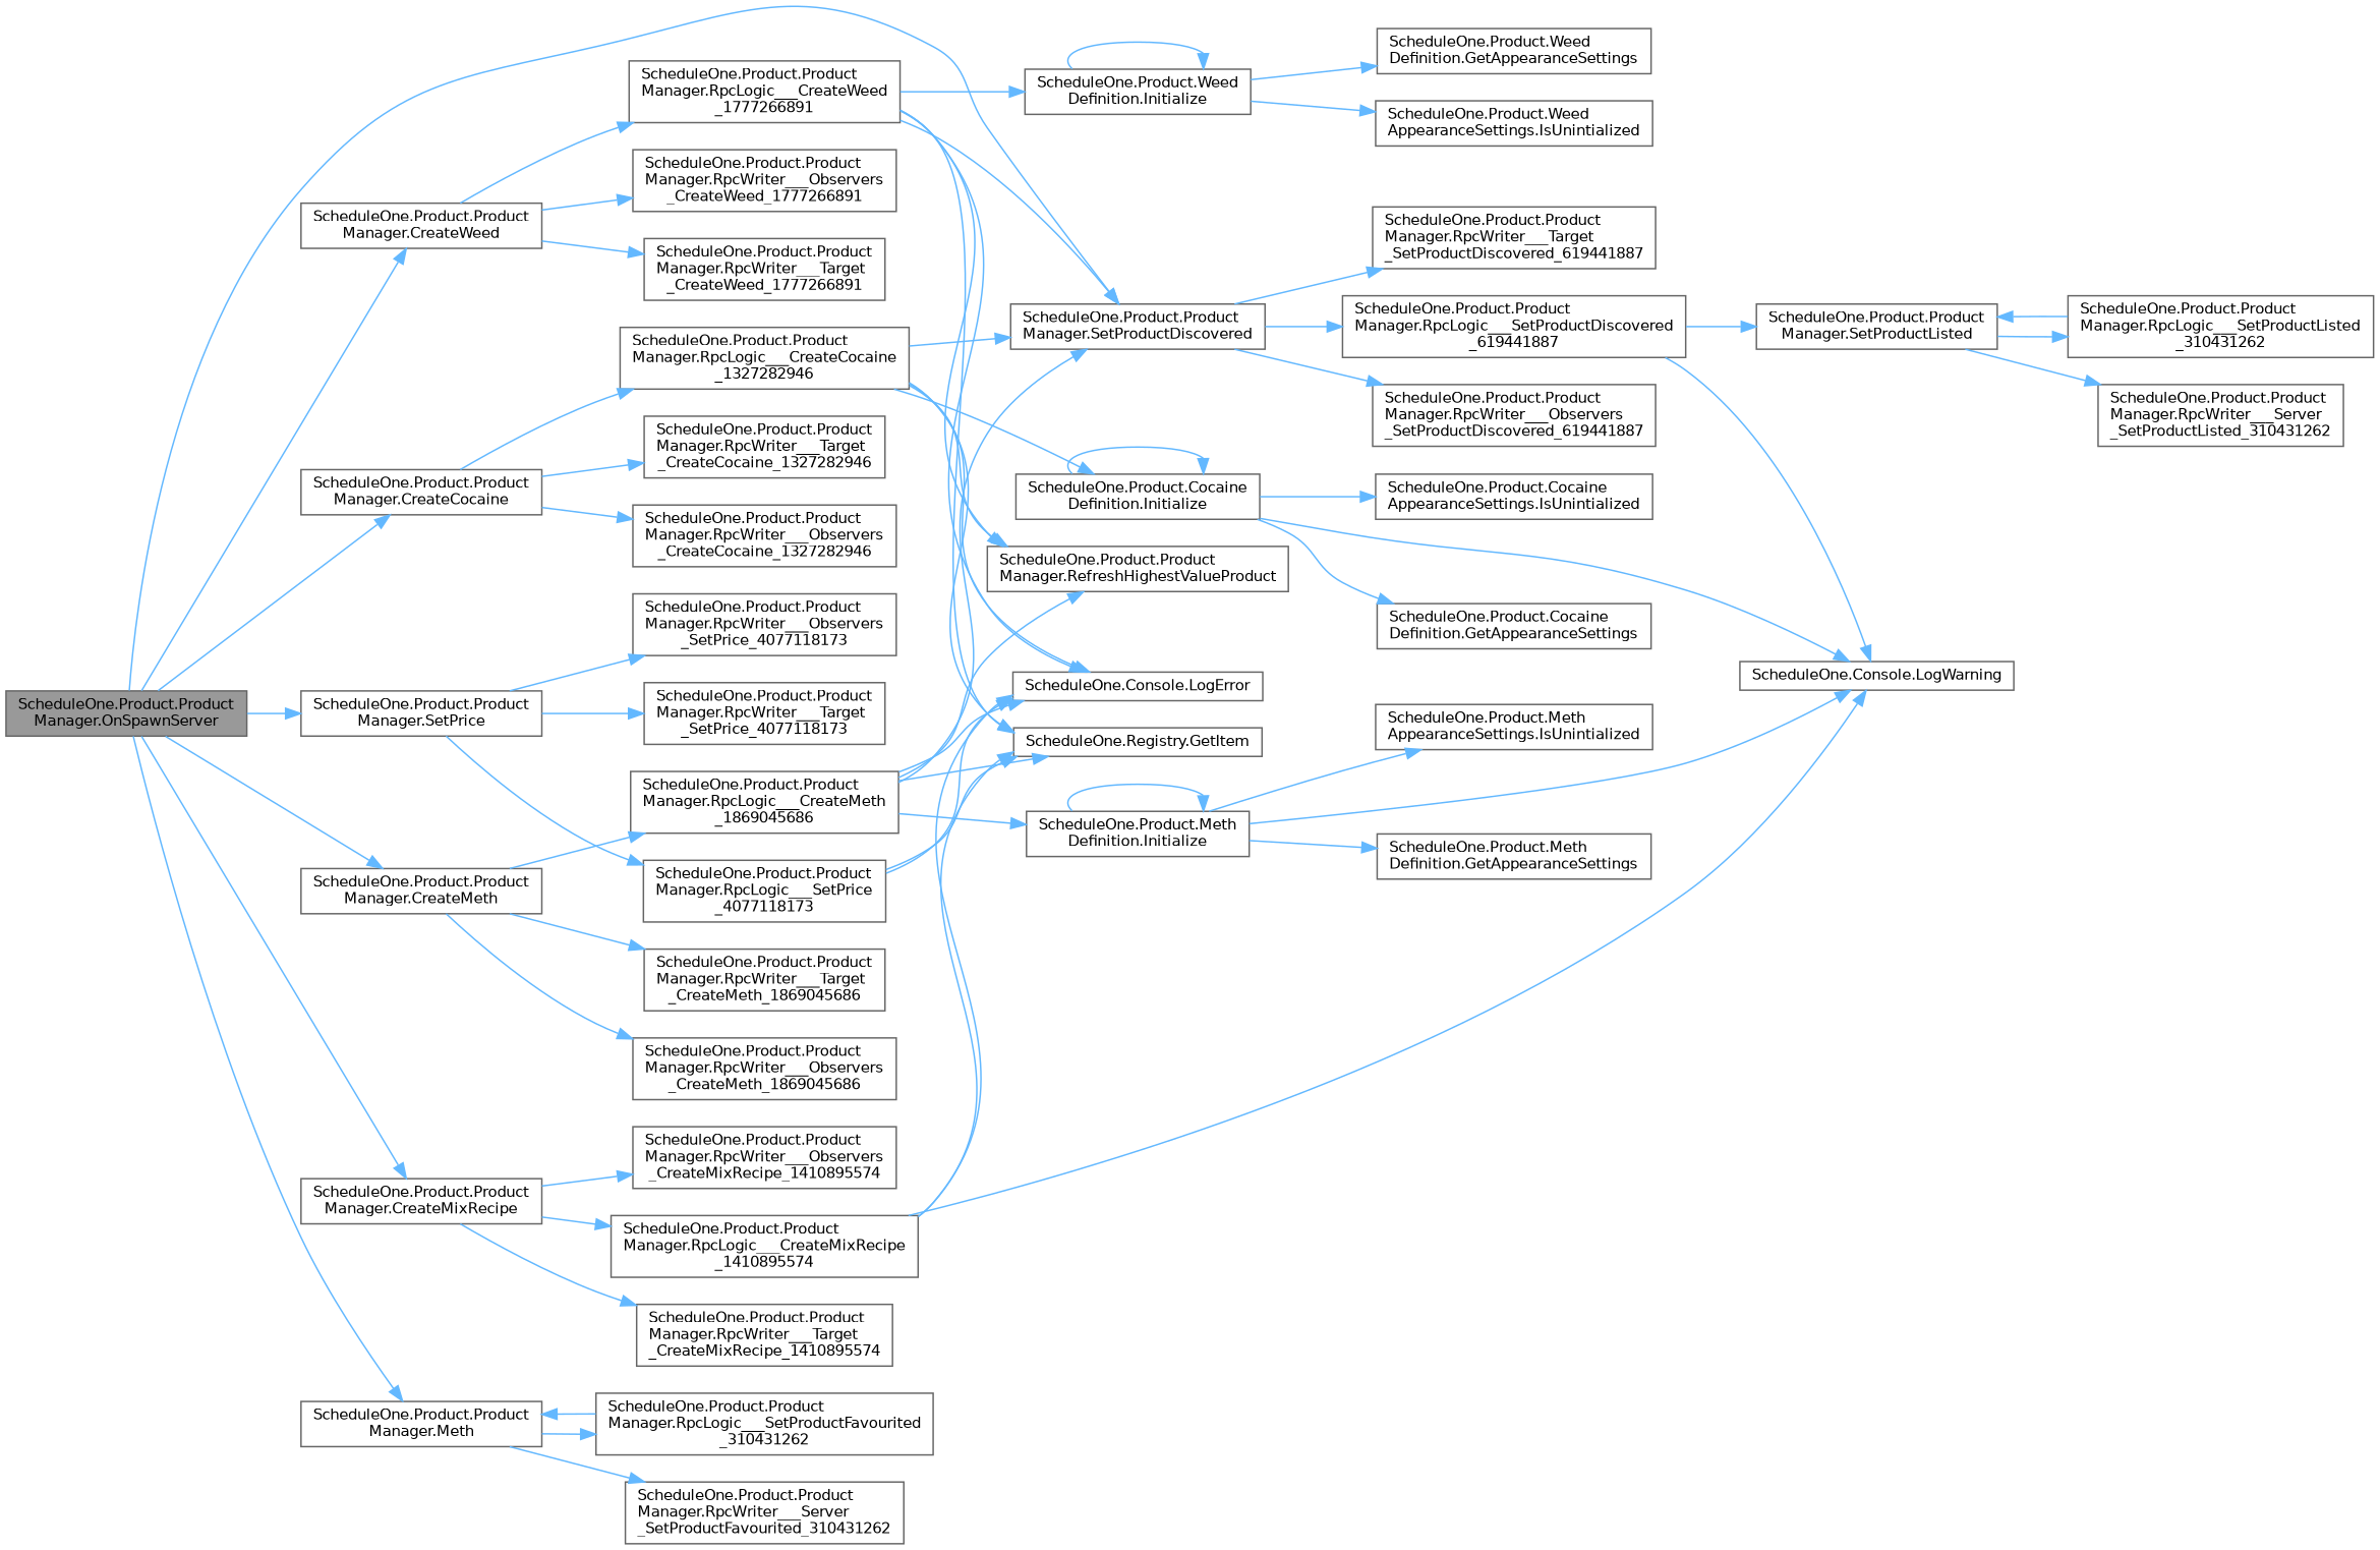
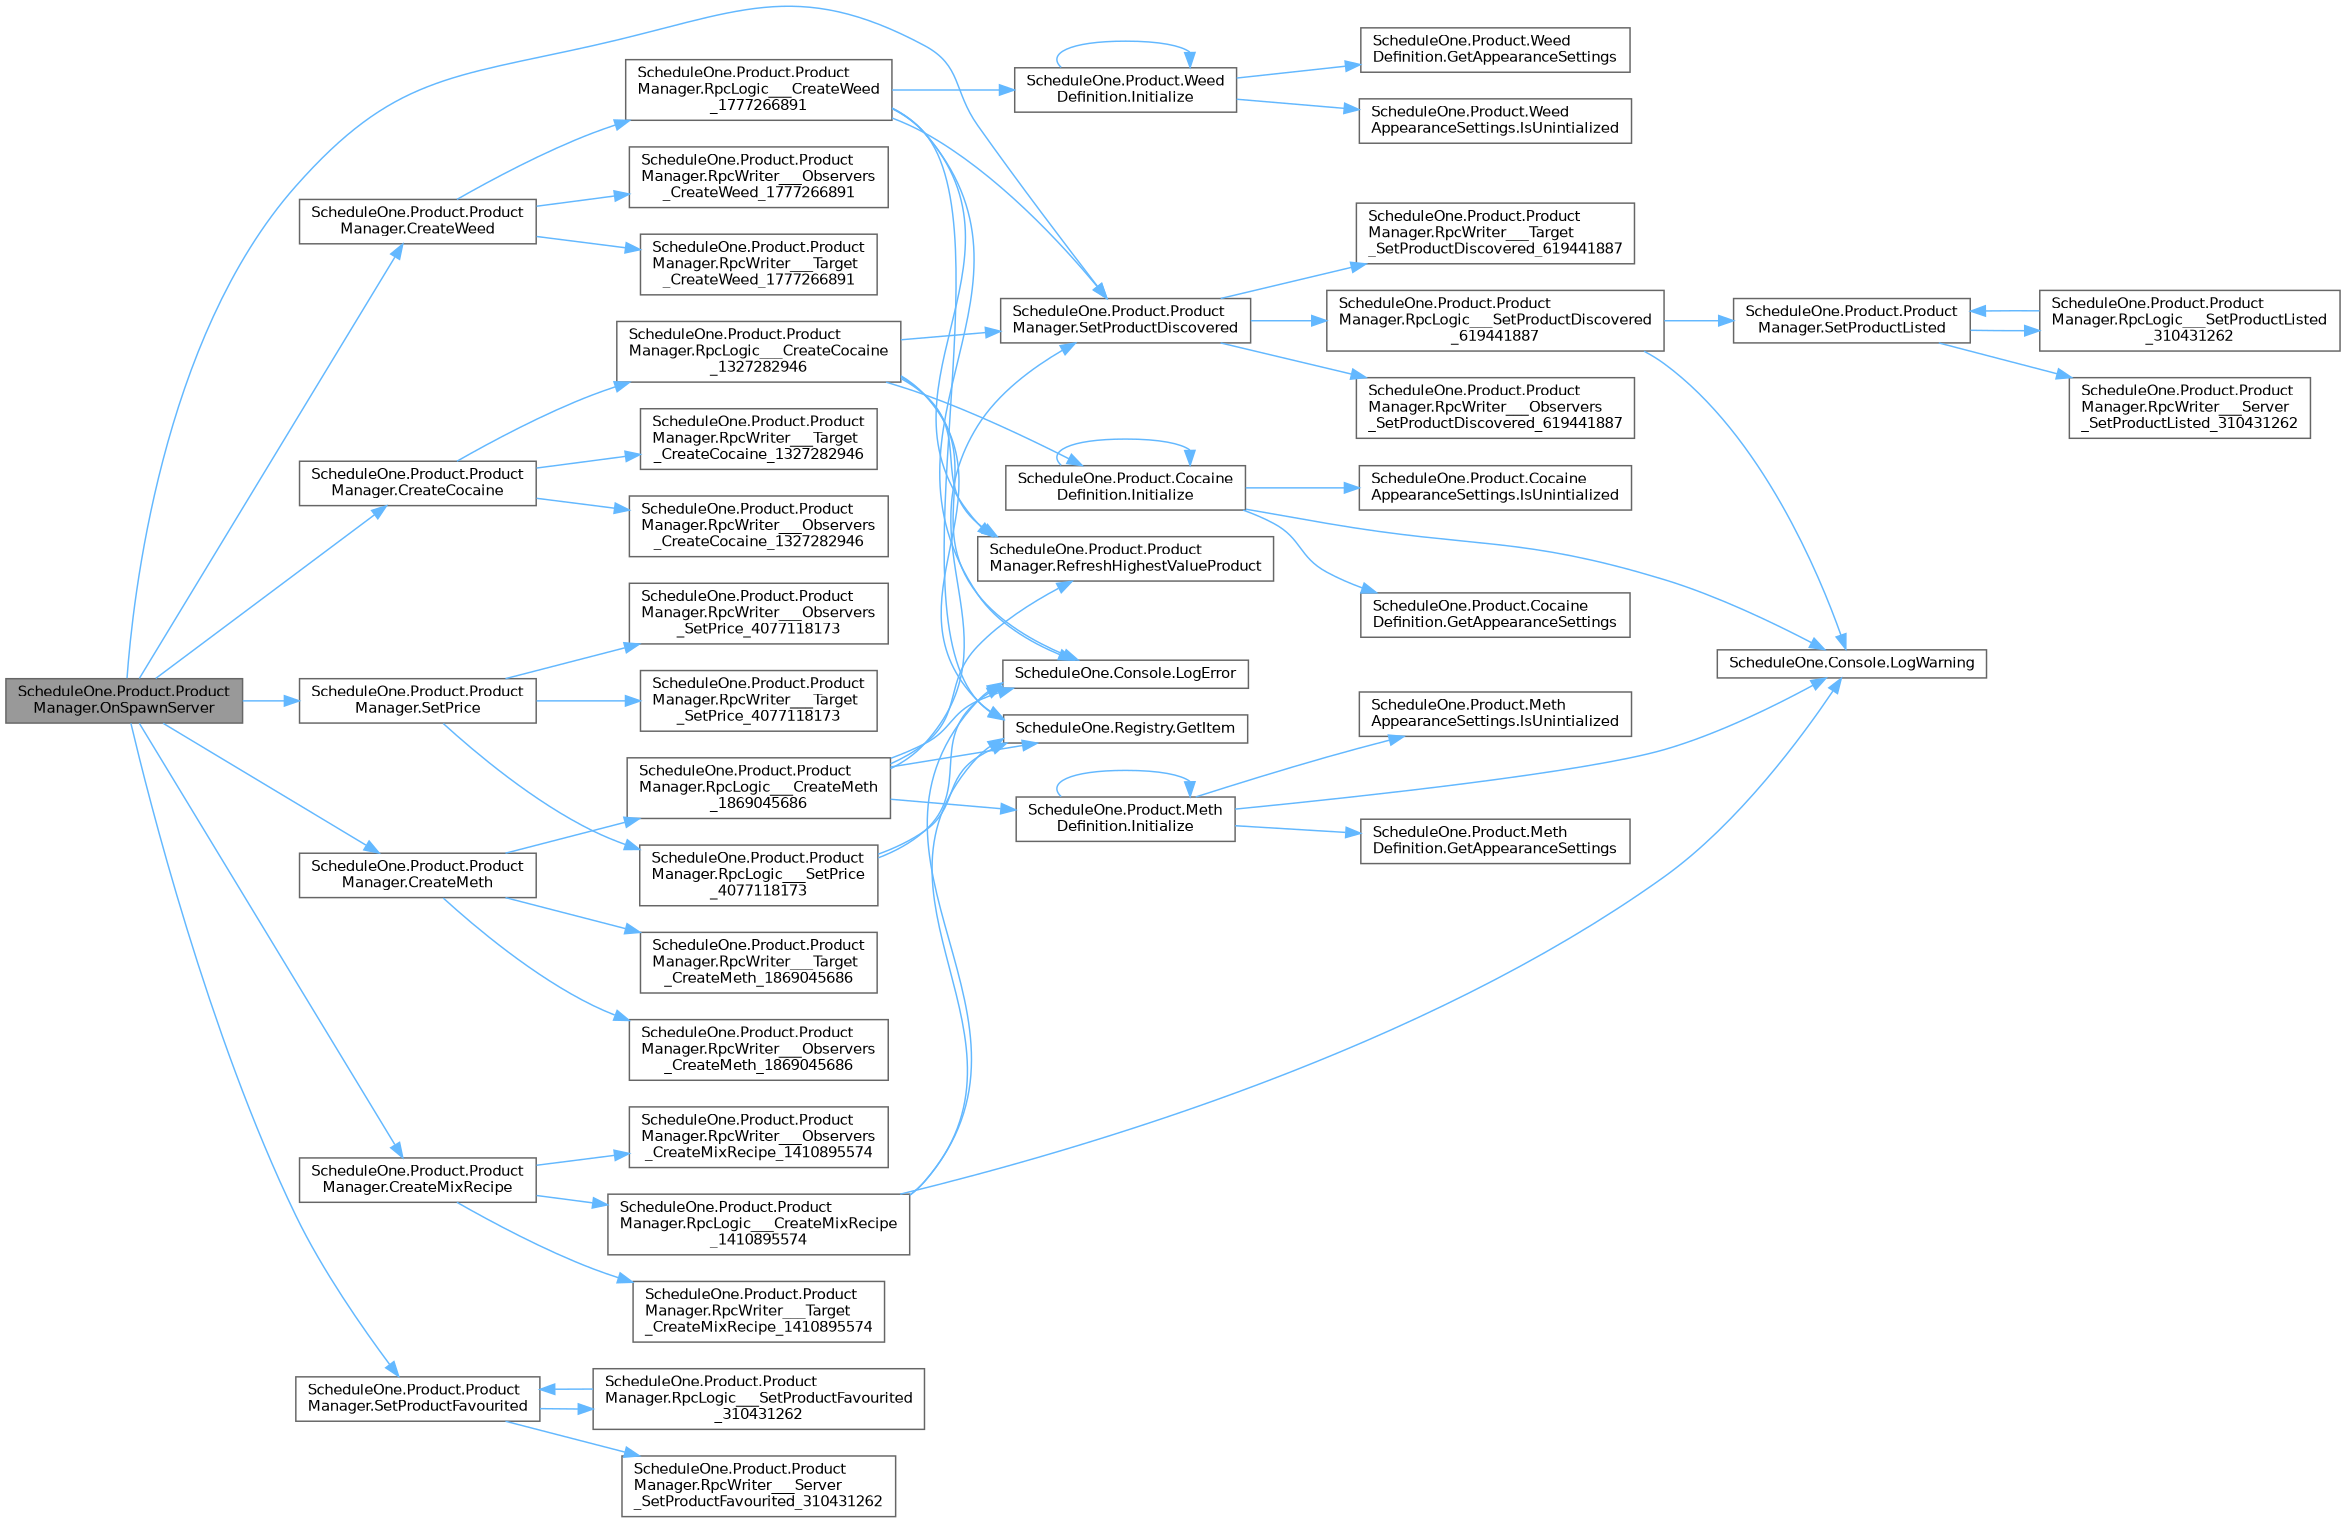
  digraph {
    fontname="DejaVu Sans"
    rankdir=LR
    node [color=grey40 fillcolor=white fontname="DejaVu Sans" fontsize=10 shape=box style=filled]
    edge [color=steelblue1 fontname="DejaVu Sans" fontsize=10 labelfontname=Helvetica labelfontsize=10 style=solid]
    n1 [color=gray40 fillcolor=grey60 fontcolor=black height=0.2 label="ScheduleOne.Product.Product\lManager.OnSpawnServer" width=0.4]
    n2 [height=0.2 label="ScheduleOne.Product.Product\lManager.CreateCocaine" width=0.4]
    n3 [height=0.2 label="ScheduleOne.Product.Product\lManager.SetProductDiscovered" width=0.4]
    n4 [height=0.2 label="ScheduleOne.Product.Product\lManager.CreateMeth" width=0.4]
    n5 [height=0.2 label="ScheduleOne.Product.Product\lManager.CreateMixRecipe" width=0.4]
    n6 [height=0.2 label="ScheduleOne.Product.Product\lManager.CreateWeed" width=0.4]
    n7 [height=0.2 label="ScheduleOne.Product.Product\lManager.SetPrice" width=0.4]
-   n8 [height=0.2 label="ScheduleOne.Product.Product\lManager.Meth" width=0.4]
+   n8 [height=0.2 label="ScheduleOne.Product.Product\lManager.SetProductFavourited" width=0.4]
    n9 [height=0.2 label="ScheduleOne.Product.Product\lManager.RpcLogic___CreateCocaine\l_1327282946" width=0.4]
    n10 [height=0.2 label="ScheduleOne.Product.Product\lManager.RpcWriter___Observers\l_CreateCocaine_1327282946" width=0.4]
    n11 [height=0.2 label="ScheduleOne.Product.Product\lManager.RpcWriter___Target\l_CreateCocaine_1327282946" width=0.4]
    n12 [height=0.2 label="ScheduleOne.Product.Product\lManager.RpcLogic___SetProductDiscovered\l_619441887" width=0.4]
    n13 [height=0.2 label="ScheduleOne.Product.Product\lManager.RpcWriter___Observers\l_SetProductDiscovered_619441887" width=0.4]
    n14 [height=0.2 label="ScheduleOne.Product.Product\lManager.RpcWriter___Target\l_SetProductDiscovered_619441887" width=0.4]
    n15 [height=0.2 label="ScheduleOne.Product.Product\lManager.SetProductListed" width=0.4]
    n16 [height=0.2 label="ScheduleOne.Product.Product\lManager.RpcLogic___SetProductListed\l_310431262" width=0.4]
    n17 [height=0.2 label="ScheduleOne.Product.Product\lManager.RpcWriter___Server\l_SetProductListed_310431262" width=0.4]
    n18 [height=0.2 label="ScheduleOne.Product.Product\lManager.RpcLogic___CreateMeth\l_1869045686" width=0.4]
    n19 [height=0.2 label="ScheduleOne.Product.Product\lManager.RpcWriter___Observers\l_CreateMeth_1869045686" width=0.4]
    n20 [height=0.2 label="ScheduleOne.Product.Product\lManager.RpcWriter___Target\l_CreateMeth_1869045686" width=0.4]
    n21 [height=0.2 label="ScheduleOne.Product.Product\lManager.RpcLogic___CreateMixRecipe\l_1410895574" width=0.4]
    n22 [height=0.2 label="ScheduleOne.Product.Product\lManager.RpcWriter___Observers\l_CreateMixRecipe_1410895574" width=0.4]
    n23 [height=0.2 label="ScheduleOne.Product.Product\lManager.RpcWriter___Target\l_CreateMixRecipe_1410895574" width=0.4]
    n24 [height=0.2 label="ScheduleOne.Product.Product\lManager.RpcLogic___CreateWeed\l_1777266891" width=0.4]
    n25 [height=0.2 label="ScheduleOne.Product.Product\lManager.RpcWriter___Observers\l_CreateWeed_1777266891" width=0.4]
    n26 [height=0.2 label="ScheduleOne.Product.Product\lManager.RpcWriter___Target\l_CreateWeed_1777266891" width=0.4]
    n27 [height=0.2 label="ScheduleOne.Product.Product\lManager.RpcLogic___SetPrice\l_4077118173" width=0.4]
    n28 [height=0.2 label="ScheduleOne.Product.Product\lManager.RpcWriter___Observers\l_SetPrice_4077118173" width=0.4]
    n29 [height=0.2 label="ScheduleOne.Product.Product\lManager.RpcWriter___Target\l_SetPrice_4077118173" width=0.4]
    n30 [height=0.2 label="ScheduleOne.Product.Product\lManager.RpcLogic___SetProductFavourited\l_310431262" width=0.4]
    n31 [height=0.2 label="ScheduleOne.Product.Product\lManager.RpcWriter___Server\l_SetProductFavourited_310431262" width=0.4]
    n32 [height=0.2 label="ScheduleOne.Registry.GetItem" width=0.4]
    n33 [height=0.2 label="ScheduleOne.Product.Cocaine\lDefinition.Initialize" width=0.4]
    n34 [height=0.2 label="ScheduleOne.Console.LogError" width=0.4]
    n35 [height=0.2 label="ScheduleOne.Product.Product\lManager.RefreshHighestValueProduct" width=0.4]
    n36 [height=0.2 label="ScheduleOne.Product.Cocaine\lDefinition.GetAppearanceSettings" width=0.4]
    n37 [height=0.2 label="ScheduleOne.Product.Cocaine\lAppearanceSettings.IsUnintialized" width=0.4]
    n38 [height=0.2 label="ScheduleOne.Console.LogWarning" width=0.4]
    n39 [height=0.2 label="ScheduleOne.Product.Meth\lDefinition.Initialize" width=0.4]
    n40 [height=0.2 label="ScheduleOne.Product.Meth\lDefinition.GetAppearanceSettings" width=0.4]
    n41 [height=0.2 label="ScheduleOne.Product.Meth\lAppearanceSettings.IsUnintialized" width=0.4]
    n42 [height=0.2 label="ScheduleOne.Product.Weed\lDefinition.Initialize" width=0.4]
    n43 [height=0.2 label="ScheduleOne.Product.Weed\lDefinition.GetAppearanceSettings" width=0.4]
    n44 [height=0.2 label="ScheduleOne.Product.Weed\lAppearanceSettings.IsUnintialized" width=0.4]
    n1 -> n2
    n1 -> n3
    n1 -> n4
    n1 -> n5
    n1 -> n6
    n1 -> n7
    n1 -> n8
    n2 -> n9
    n2 -> n10
    n2 -> n11
    n3 -> n12
    n3 -> n13
    n3 -> n14
    n4 -> n18
    n4 -> n19
    n4 -> n20
    n5 -> n21
    n5 -> n22
    n5 -> n23
    n6 -> n24
    n6 -> n25
    n6 -> n26
    n7 -> n27
    n7 -> n28
    n7 -> n29
    n8 -> n30
    n8 -> n31
    n9 -> n3
    n9 -> n32
    n9 -> n33
    n9 -> n34
    n9 -> n35
    n12 -> n15
    n12 -> n38
    n15 -> n16
    n15 -> n17
    n16 -> n15
    n18 -> n3
    n18 -> n32
    n18 -> n34
    n18 -> n35
    n18 -> n39
    n21 -> n32
    n21 -> n34
    n21 -> n38
    n24 -> n3
    n24 -> n32
    n24 -> n34
    n24 -> n35
    n24 -> n42
    n27 -> n32
    n27 -> n34
    n30 -> n8
    n33 -> n33
    n33 -> n36
    n33 -> n37
    n33 -> n38
    n39 -> n38
    n39 -> n39
    n39 -> n40
    n39 -> n41
    n42 -> n42
    n42 -> n43
    n42 -> n44
  }
